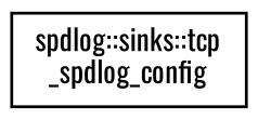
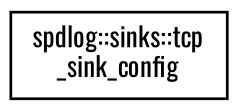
  digraph {
    rankdir=LR
    fontname=Oswald
-   n1 [color=black fillcolor=white fontname=Oswald fontsize=10 height=0.2 label="spdlog::sinks::tcp\l_spdlog_config" shape=record style=filled width=0.4]
+   n1 [color=black fillcolor=white fontname=Oswald fontsize=10 height=0.2 label="spdlog::sinks::tcp\l_sink_config" shape=record style=filled width=0.4]
  }
